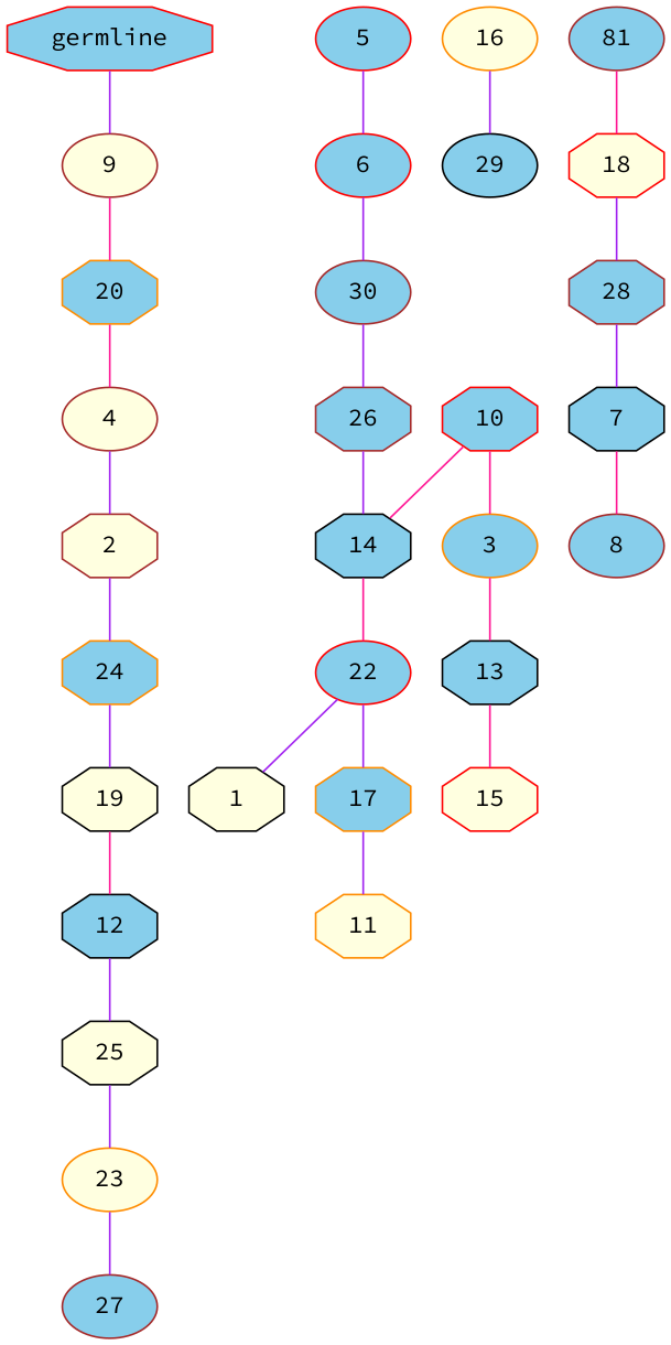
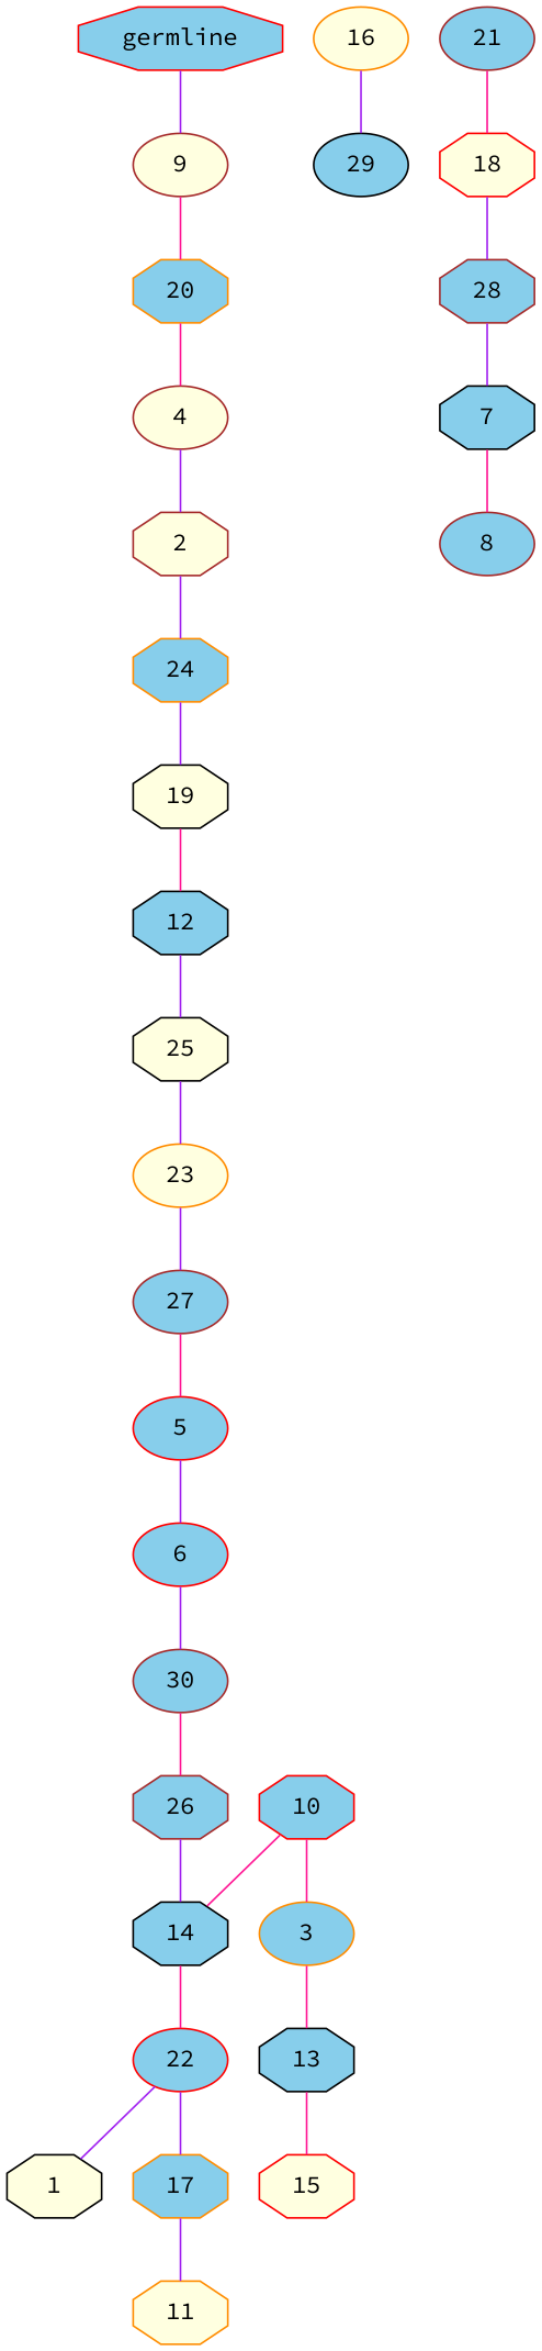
  graph {
    fontname="Source Code Pro"
    rankdir=UD
    splines=line
    node [color=brown fillcolor=skyblue fontname="Source Code Pro" shape=octagon style=filled]
    edge [color=purple fontname="Source Code Pro"]
    n1 [color=red label=germline]
    n2 [fillcolor=lightyellow label=9 shape=ellipse]
    n3 [color=darkorange label=20]
    n4 [fillcolor=lightyellow label=4 shape=ellipse]
    n5 [fillcolor=lightyellow label=2]
    n6 [color=darkorange label=24]
    n7 [color=black fillcolor=lightyellow label=19]
    n8 [color=black label=12]
    n9 [color=black fillcolor=lightyellow label=25]
    n10 [color=darkorange fillcolor=lightyellow label=23 shape=ellipse]
    n11 [label=27 shape=ellipse]
    n12 [color=red label=5 shape=ellipse]
    n13 [color=red label=6 shape=ellipse]
    n14 [color=darkorange fillcolor=lightyellow label=16 shape=ellipse]
    n15 [color=black label=29 shape=ellipse]
    n16 [label=30 shape=ellipse]
    n17 [label=26]
    n18 [color=black label=14]
    n19 [color=red label=10]
    n20 [color=darkorange label=3 shape=ellipse]
    n21 [color=black label=13]
    n22 [color=red label=22 shape=ellipse]
    n23 [color=red fillcolor=lightyellow label=15]
-   n24 [label=81 shape=ellipse]
+   n24 [label=21 shape=ellipse]
    n25 [color=red fillcolor=lightyellow label=18]
    n26 [label=28]
    n27 [color=black label=7]
    n28 [label=8 shape=ellipse]
    n29 [color=black fillcolor=lightyellow label=1]
    n30 [color=darkorange label=17]
    n31 [color=darkorange fillcolor=lightyellow label=11]
    n1 -- n2
    n2 -- n3 [color=deeppink]
    n3 -- n4 [color=deeppink]
    n4 -- n5
    n5 -- n6
    n6 -- n7
    n7 -- n8 [color=deeppink]
    n8 -- n9
    n9 -- n10
    n10 -- n11
+   n11 -- n12 [color=deeppink]
    n12 -- n13
    n13 -- n16
    n14 -- n15
-   n16 -- n17
+   n16 -- n17 [color=deeppink]
    n17 -- n18
    n18 -- n22 [color=deeppink]
    n19 -- n18 [color=deeppink]
    n19 -- n20 [color=deeppink]
    n20 -- n21 [color=deeppink]
    n21 -- n23 [color=deeppink]
    n22 -- n29
    n22 -- n30
    n24 -- n25 [color=deeppink]
    n25 -- n26
    n26 -- n27
    n27 -- n28 [color=deeppink]
    n30 -- n31
  }
